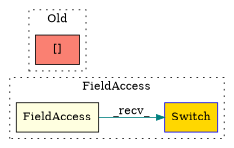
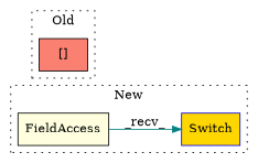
  digraph {
    rankdir=LR
    node [shape=box style=filled color=black]
    n1 [a=32 l="7,1" label=Switch s="3399,3462" fillcolor=gold color=blue]
    n2 [a=22 l=13 label=FieldAccess s=3385 fillcolor=lightyellow]
    n3 [a=2 l="18,2" label="[]" s="3445,3496" fillcolor=salmon]
    subgraph cluster_1 {
-     label=FieldAccess
+     label=New
      style=dotted
      n1
      n2
    }
    subgraph cluster_2 {
      label=Old
      style=dotted
      n3
    }
    n2 -> n1 [label=_recv_ color=teal style=solid]
  }
